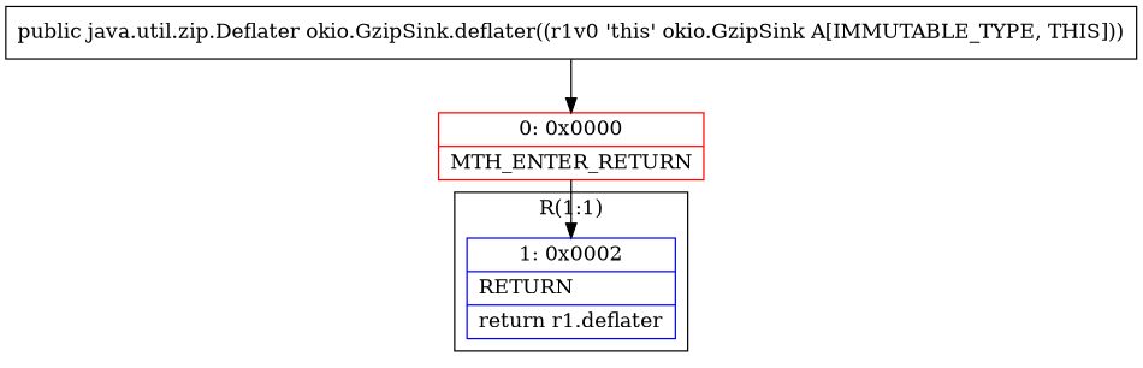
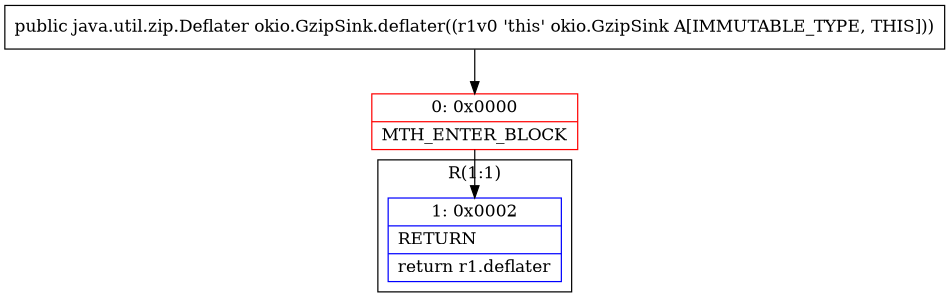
  digraph {
    node [shape=record]
    n1 [color=blue label="{1\:\ 0x0002|RETURN\l|return r1.deflater\l}"]
-   n2 [color=red label="{0\:\ 0x0000|MTH_ENTER_RETURN\l}"]
+   n2 [color=red label="{0\:\ 0x0000|MTH_ENTER_BLOCK\l}"]
    n3 [label="{public java.util.zip.Deflater okio.GzipSink.deflater((r1v0 'this' okio.GzipSink A[IMMUTABLE_TYPE, THIS])) }"]
    subgraph cluster_1 {
      label="R(1:1)"
      n1
    }
    n2 -> n1
    n3 -> n2
  }
